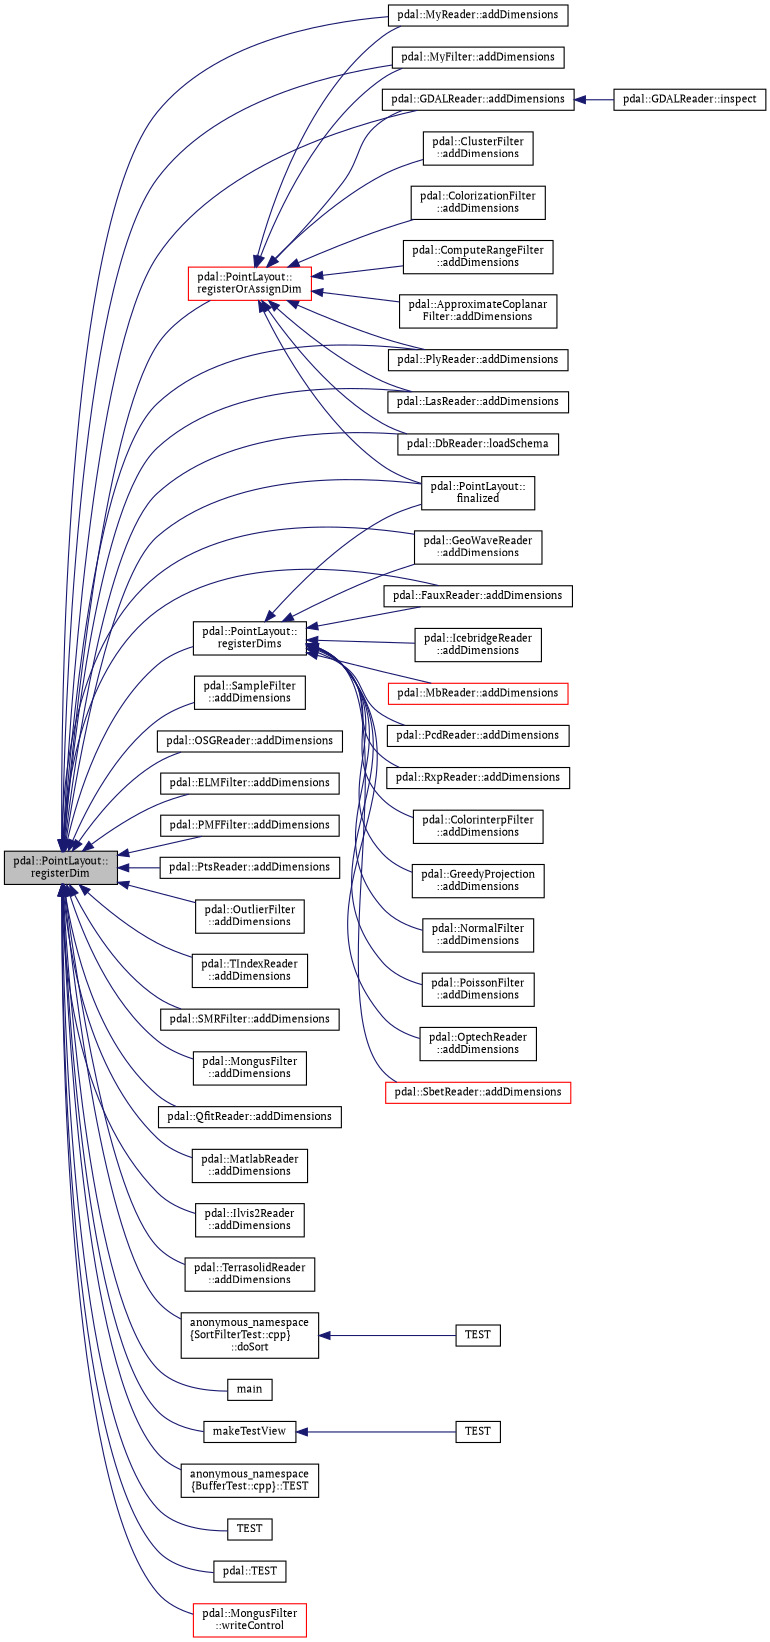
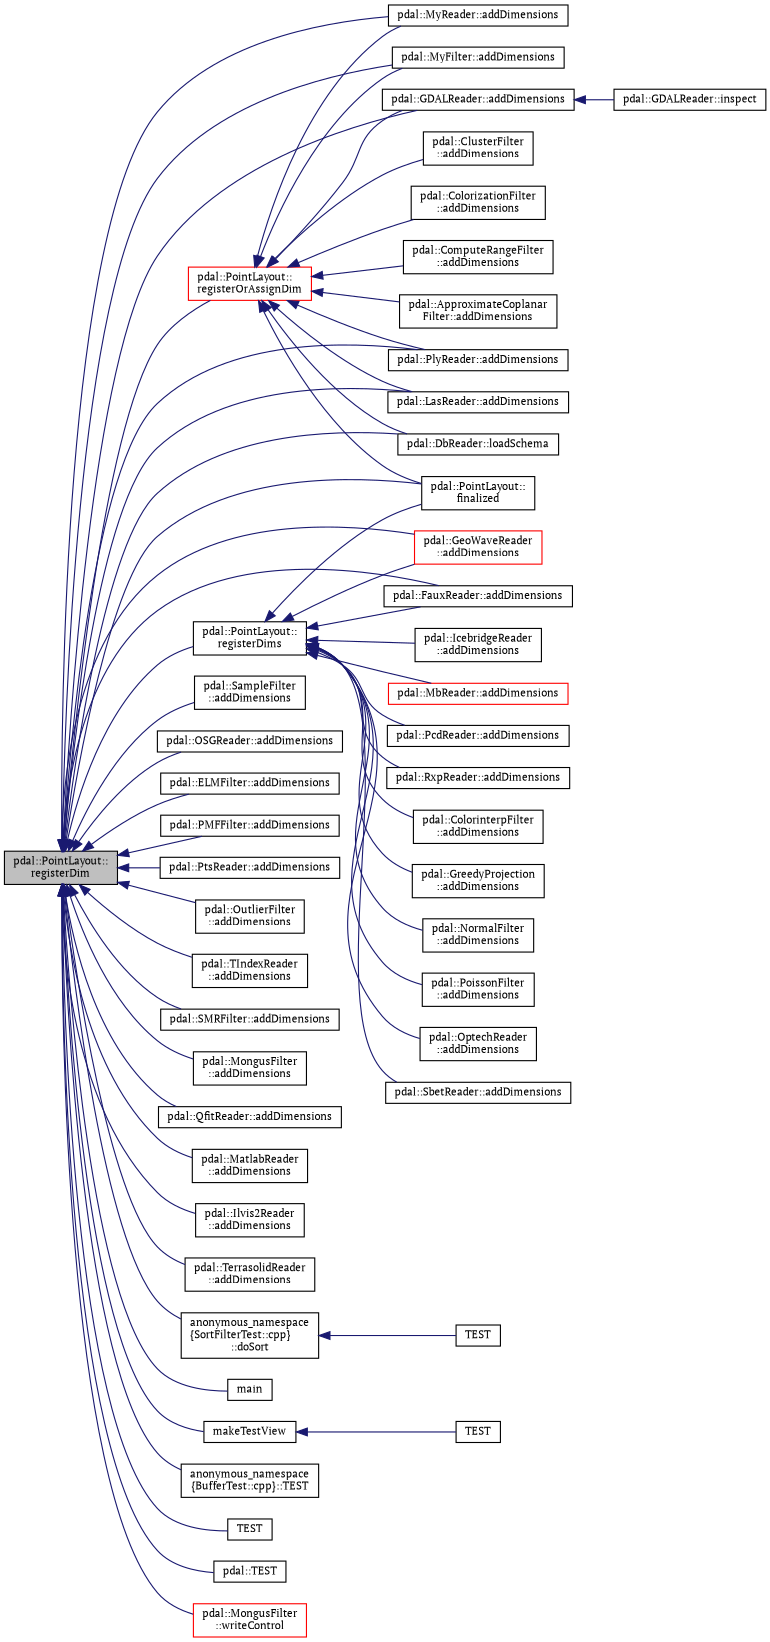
  digraph {
    fontname="PT Serif"
    rankdir=LR
    node [color=black fillcolor=white fontname="PT Serif" fontsize=10 shape=record style=filled]
    edge [color=midnightblue dir=back fontname="PT Serif" fontsize=10 labelfontname=Helvetica labelfontsize=10 style=solid]
    n1 [fillcolor=grey75 fontcolor=black height=0.2 label="pdal::PointLayout::\lregisterDim" width=0.4]
    n2 [height=0.2 label="pdal::MyReader::addDimensions" width=0.4]
    n3 [height=0.2 label="pdal::MyFilter::addDimensions" width=0.4]
-   n4 [height=0.2 label="pdal::GeoWaveReader\l::addDimensions" width=0.4]
+   n4 [color=red height=0.2 label="pdal::GeoWaveReader\l::addDimensions" width=0.4]
    n5 [height=0.2 label="pdal::SampleFilter\l::addDimensions" width=0.4]
    n6 [height=0.2 label="pdal::OSGReader::addDimensions" width=0.4]
    n7 [height=0.2 label="pdal::ELMFilter::addDimensions" width=0.4]
    n8 [height=0.2 label="pdal::PMFFilter::addDimensions" width=0.4]
    n9 [height=0.2 label="pdal::GDALReader::addDimensions" width=0.4]
    n10 [height=0.2 label="pdal::PtsReader::addDimensions" width=0.4]
    n11 [height=0.2 label="pdal::OutlierFilter\l::addDimensions" width=0.4]
    n12 [height=0.2 label="pdal::TIndexReader\l::addDimensions" width=0.4]
    n13 [height=0.2 label="pdal::SMRFilter::addDimensions" width=0.4]
    n14 [height=0.2 label="pdal::MongusFilter\l::addDimensions" width=0.4]
    n15 [height=0.2 label="pdal::QfitReader::addDimensions" width=0.4]
    n16 [height=0.2 label="pdal::MatlabReader\l::addDimensions" width=0.4]
    n17 [height=0.2 label="pdal::Ilvis2Reader\l::addDimensions" width=0.4]
    n18 [height=0.2 label="pdal::TerrasolidReader\l::addDimensions" width=0.4]
    n19 [height=0.2 label="pdal::PlyReader::addDimensions" width=0.4]
    n20 [height=0.2 label="pdal::LasReader::addDimensions" width=0.4]
    n21 [height=0.2 label="pdal::FauxReader::addDimensions" width=0.4]
    n22 [height=0.2 label="anonymous_namespace\l\{SortFilterTest::cpp\}\l::doSort" width=0.4]
    n23 [height=0.2 label="pdal::PointLayout::\lfinalized" width=0.4]
    n24 [height=0.2 label="pdal::DbReader::loadSchema" width=0.4]
    n25 [height=0.2 label=main width=0.4]
    n26 [height=0.2 label=makeTestView width=0.4]
    n27 [height=0.2 label="pdal::PointLayout::\lregisterDims" width=0.4]
    n28 [color=red height=0.2 label="pdal::PointLayout::\lregisterOrAssignDim" width=0.4]
    n29 [height=0.2 label="anonymous_namespace\l\{BufferTest::cpp\}::TEST" width=0.4]
    n30 [height=0.2 label=TEST width=0.4]
    n31 [height=0.2 label="pdal::TEST" width=0.4]
    n32 [color=red height=0.2 label="pdal::MongusFilter\l::writeControl" width=0.4]
    n33 [height=0.2 label="pdal::GDALReader::inspect" width=0.4]
    n34 [height=0.2 label=TEST width=0.4]
    n35 [height=0.2 label=TEST width=0.4]
    n36 [height=0.2 label="pdal::ColorinterpFilter\l::addDimensions" width=0.4]
    n37 [height=0.2 label="pdal::GreedyProjection\l::addDimensions" width=0.4]
    n38 [height=0.2 label="pdal::NormalFilter\l::addDimensions" width=0.4]
    n39 [height=0.2 label="pdal::PoissonFilter\l::addDimensions" width=0.4]
    n40 [height=0.2 label="pdal::OptechReader\l::addDimensions" width=0.4]
-   n41 [color=red height=0.2 label="pdal::SbetReader::addDimensions" width=0.4]
+   n41 [height=0.2 label="pdal::SbetReader::addDimensions" width=0.4]
    n42 [height=0.2 label="pdal::IcebridgeReader\l::addDimensions" width=0.4]
    n43 [color=red height=0.2 label="pdal::MbReader::addDimensions" width=0.4]
    n44 [height=0.2 label="pdal::PcdReader::addDimensions" width=0.4]
    n45 [height=0.2 label="pdal::RxpReader::addDimensions" width=0.4]
    n46 [height=0.2 label="pdal::ApproximateCoplanar\lFilter::addDimensions" width=0.4]
    n47 [height=0.2 label="pdal::ClusterFilter\l::addDimensions" width=0.4]
    n48 [height=0.2 label="pdal::ColorizationFilter\l::addDimensions" width=0.4]
    n49 [height=0.2 label="pdal::ComputeRangeFilter\l::addDimensions" width=0.4]
    n1 -> n2
    n1 -> n3
    n1 -> n4
    n1 -> n5
    n1 -> n6
    n1 -> n7
    n1 -> n8
    n1 -> n9
    n1 -> n10
    n1 -> n11
    n1 -> n12
    n1 -> n13
    n1 -> n14
    n1 -> n15
    n1 -> n16
    n1 -> n17
    n1 -> n18
    n1 -> n19
    n1 -> n20
    n1 -> n21
    n1 -> n22
    n1 -> n23
    n1 -> n24
    n1 -> n25
    n1 -> n26
    n1 -> n27
    n1 -> n28
    n1 -> n29
    n1 -> n30
    n1 -> n31
    n1 -> n32
    n9 -> n33
    n22 -> n34
    n26 -> n35
    n27 -> n4
    n27 -> n21
    n27 -> n23
    n27 -> n36
    n27 -> n37
    n27 -> n38
    n27 -> n39
    n27 -> n40
    n27 -> n41
    n27 -> n42
    n27 -> n43
    n27 -> n44
    n27 -> n45
    n28 -> n2
    n28 -> n3
    n28 -> n9
    n28 -> n19
    n28 -> n20
    n28 -> n23
    n28 -> n24
    n28 -> n46
    n28 -> n47
    n28 -> n48
    n28 -> n49
  }
